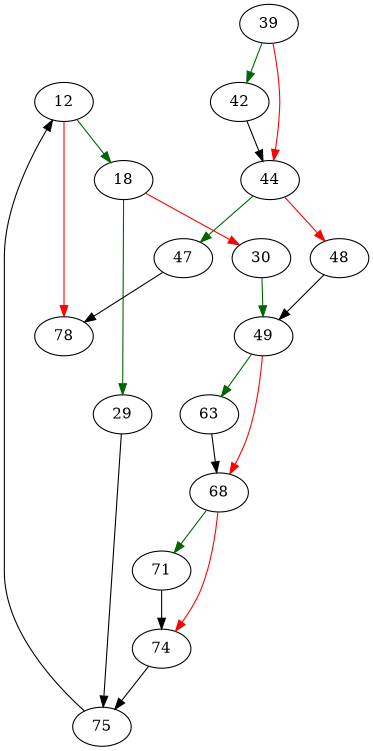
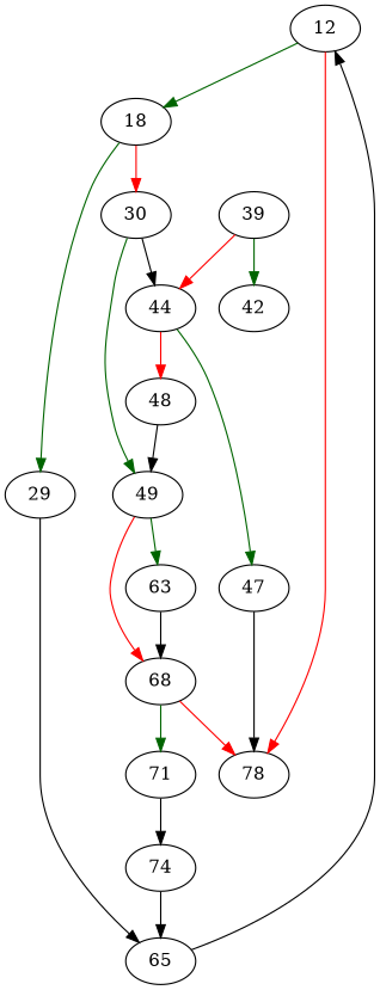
  strict digraph {
    12
    18
    78
    29
    30
-   75
+   75 [label=65]
    49
    63
    68
    71
    74
    42
    44
    39
    47
    48
    12 -> 18 [color=darkgreen cond=true]
    12 -> 78 [color=red cond=false]
    18 -> 29 [color=darkgreen cond=true]
    18 -> 30 [color=red cond=false]
    29 -> 75
    30 -> 49 [color=darkgreen cond=true]
    75 -> 12
    49 -> 63 [color=darkgreen cond=true]
    49 -> 68 [color=red cond=false]
    63 -> 68
    68 -> 71 [color=darkgreen cond=true]
-   68 -> 74 [color=red cond=false]
+   68 -> 78 [color=red cond=false]
    71 -> 74
    74 -> 75
-   42 -> 44
+   30 -> 44
    44 -> 47 [color=darkgreen cond=true]
    44 -> 48 [color=red cond=false]
    39 -> 42 [color=darkgreen cond=true]
    39 -> 44 [color=red cond=false]
    47 -> 78
    48 -> 49
  }
